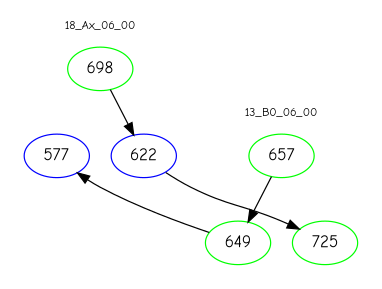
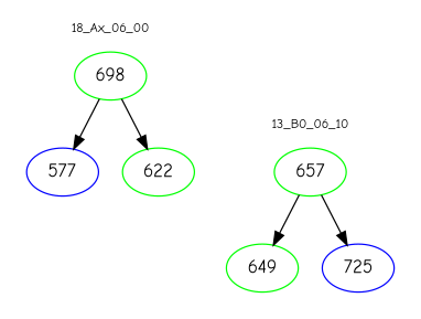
  digraph {
    fontname="Comic Neue"
    node [color=green fontname="Comic Neue"]
    edge [color=black fontname="Comic Neue"]
    n1 [label=698]
    n2 [color=blue label=577]
-   n3 [color=blue label=622]
+   n3 [label=622]
    n4 [label=657]
    n5 [label=649]
-   n6 [label=725]
+   n6 [color=blue label=725]
    subgraph cluster_1 {
      color=white
      fontsize=10
      label="18_Ax_06_00"
      n1
      n2
      n3
    }
    subgraph cluster_2 {
      color=white
      fontsize=10
-     label="13_B0_06_00"
+     label="13_B0_06_10"
      n4
      n5
      n6
    }
-   n5 -> n2
+   n1 -> n2
    n1 -> n3
    n4 -> n5
-   n3 -> n6
+   n4 -> n6
  }
